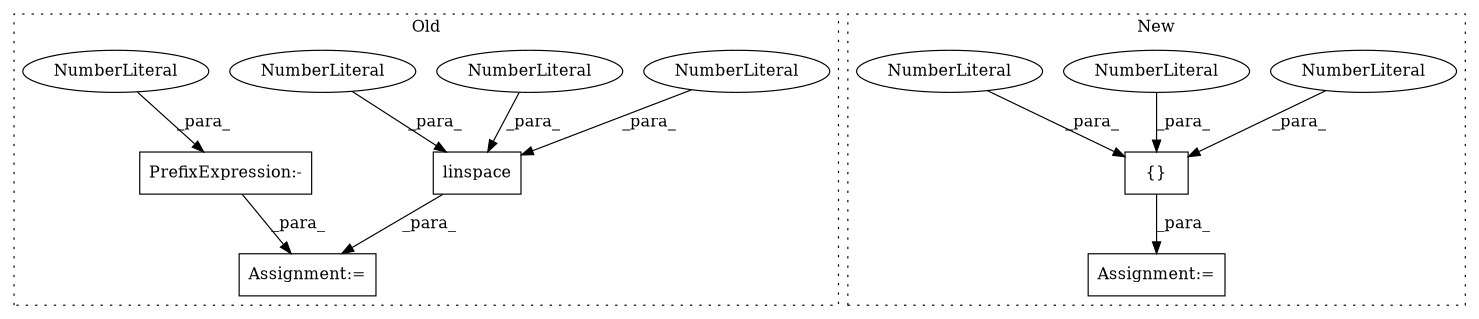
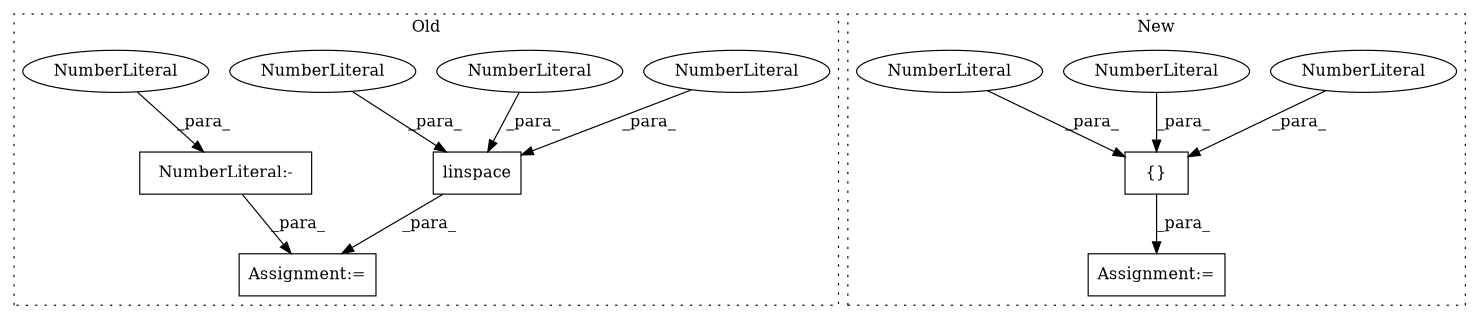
  digraph {
    node [a=34 l=1 shape=ellipse]
    n1 [a=32 l="9,1" label=linspace s="177,193" shape=box]
    n2 [l=3 label=NumberLiteral s=190]
    n3 [label=NumberLiteral s=188]
    n4 [label=NumberLiteral s=186]
    n5 [a=7 label="Assignment:=" s=201 shape=box]
-   n6 [a=38 label="PrefixExpression:-" s=245 shape=box]
+   n6 [a=38 label="NumberLiteral:-" s=245 shape=box]
    n7 [label=NumberLiteral s=246]
    n8 [a=4 l="1,1" label="{}" s="184,192" shape=box]
    n9 [label=NumberLiteral s=185]
    n10 [label=NumberLiteral s=189]
    n11 [a=7 label="Assignment:=" s=174 shape=box]
    n12 [label=NumberLiteral s=191]
    subgraph cluster_1 {
      label=Old
      style=dotted
      n1
      n2
      n3
      n4
      n5
      n6
      n7
    }
    subgraph cluster_2 {
      label=New
      style=dotted
      n8
      n9
      n10
      n11
      n12
    }
    n1 -> n5 [label=_para_]
    n2 -> n1 [label=_para_]
    n3 -> n1 [label=_para_]
    n4 -> n1 [label=_para_]
    n6 -> n5 [label=_para_]
    n7 -> n6 [label=_para_]
    n8 -> n11 [label=_para_]
    n9 -> n8 [label=_para_]
    n10 -> n8 [label=_para_]
    n12 -> n8 [label=_para_]
  }
